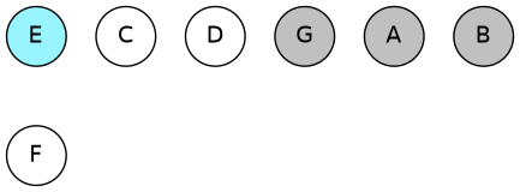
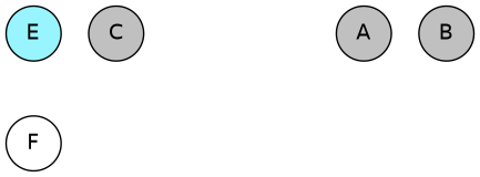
  graph {
    mindist=.1
    node [fillcolor=gray fontname=Helvetica margin=0 shape=circle style=filled]
    edge [style=invis]
    E [fillcolor=cadetblue1]
    F [fillcolor=white]
-   C [fillcolor=white]
-   D [fillcolor=white]
-   G
+   C
    A
    B
    subgraph sub_1 {
      E
      F
    }
    E -- F
    F -- F
  }
